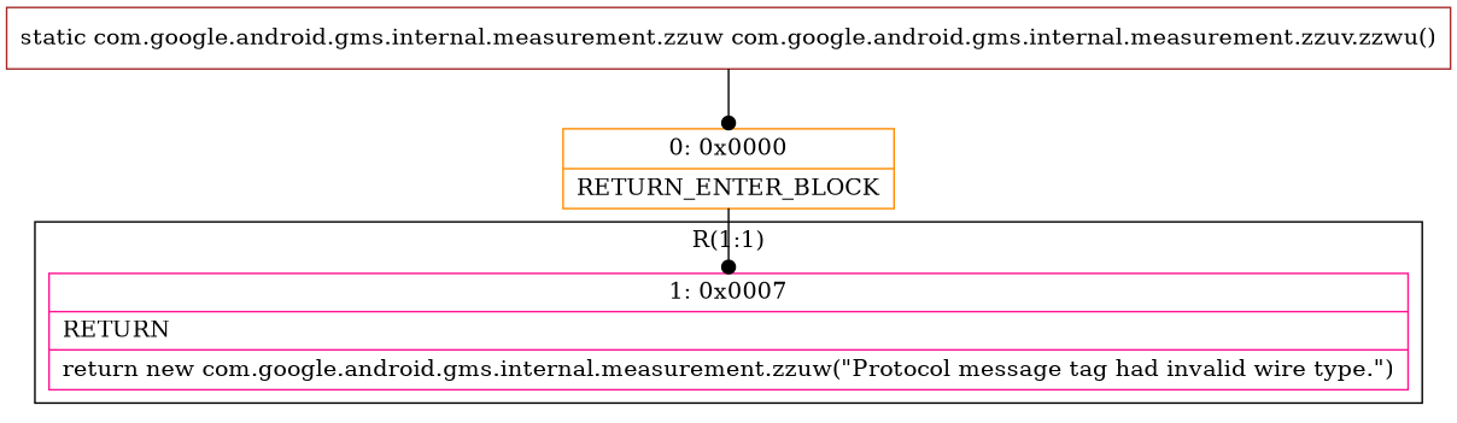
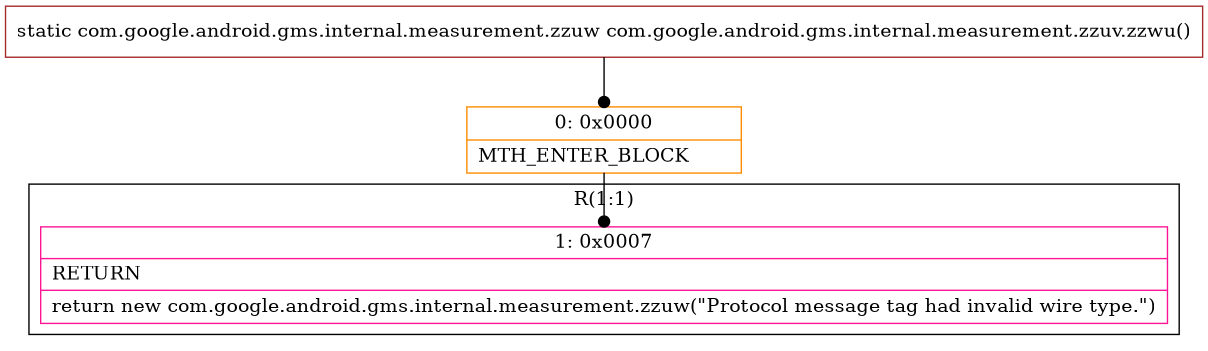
  digraph {
    node [shape=record]
    edge [arrowhead=dot]
    n1 [color=deeppink label="{1\:\ 0x0007|RETURN\l|return new com.google.android.gms.internal.measurement.zzuw(\"Protocol message tag had invalid wire type.\")\l}"]
-   n2 [color=darkorange label="{0\:\ 0x0000|RETURN_ENTER_BLOCK\l}"]
+   n2 [color=darkorange label="{0\:\ 0x0000|MTH_ENTER_BLOCK\l}"]
    n3 [label="{static com.google.android.gms.internal.measurement.zzuw com.google.android.gms.internal.measurement.zzuv.zzwu() }" color=brown]
    subgraph cluster_1 {
      label="R(1:1)"
      n1
    }
    n2 -> n1
    n3 -> n2
  }
